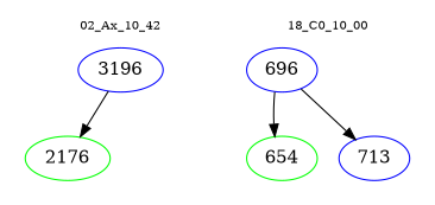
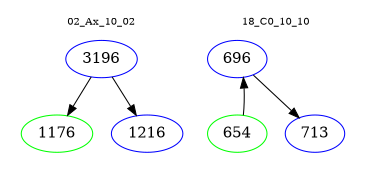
  digraph {
    node [color=blue]
    edge [color=black]
    n1 [label=3196]
-   n2 [color=green label=2176]
+   n2 [color=green label=1176]
+   n3 [label=1216]
    n4 [label=696]
    n5 [color=green label=654]
    n6 [label=713]
    subgraph cluster_1 {
      color=white
      fontsize=10
-     label="02_Ax_10_42"
+     label="02_Ax_10_02"
      n1
      n2
+     n3
    }
    subgraph cluster_2 {
      color=white
      fontsize=10
-     label="18_C0_10_00"
+     label="18_C0_10_10"
      n4
      n5
      n6
    }
    n1 -> n2
-   n4 -> n5
+   n1 -> n3
+   n5 -> n4
    n4 -> n6
  }
